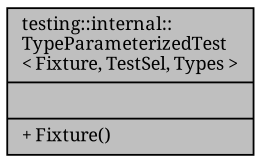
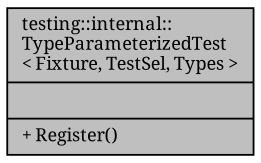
  digraph {
    fontname="Noto Serif"
-   n1 [color=black fillcolor=grey75 fontcolor=black fontname="Noto Serif" fontsize=10 height=0.2 label="{testing::internal::\lTypeParameterizedTest\l\< Fixture, TestSel, Types \>\n||+ Fixture()\l}" shape=record style=filled width=0.4]
+   n1 [color=black fillcolor=grey75 fontcolor=black fontname="Noto Serif" fontsize=10 height=0.2 label="{testing::internal::\lTypeParameterizedTest\l\< Fixture, TestSel, Types \>\n||+ Register()\l}" shape=record style=filled width=0.4]
  }
